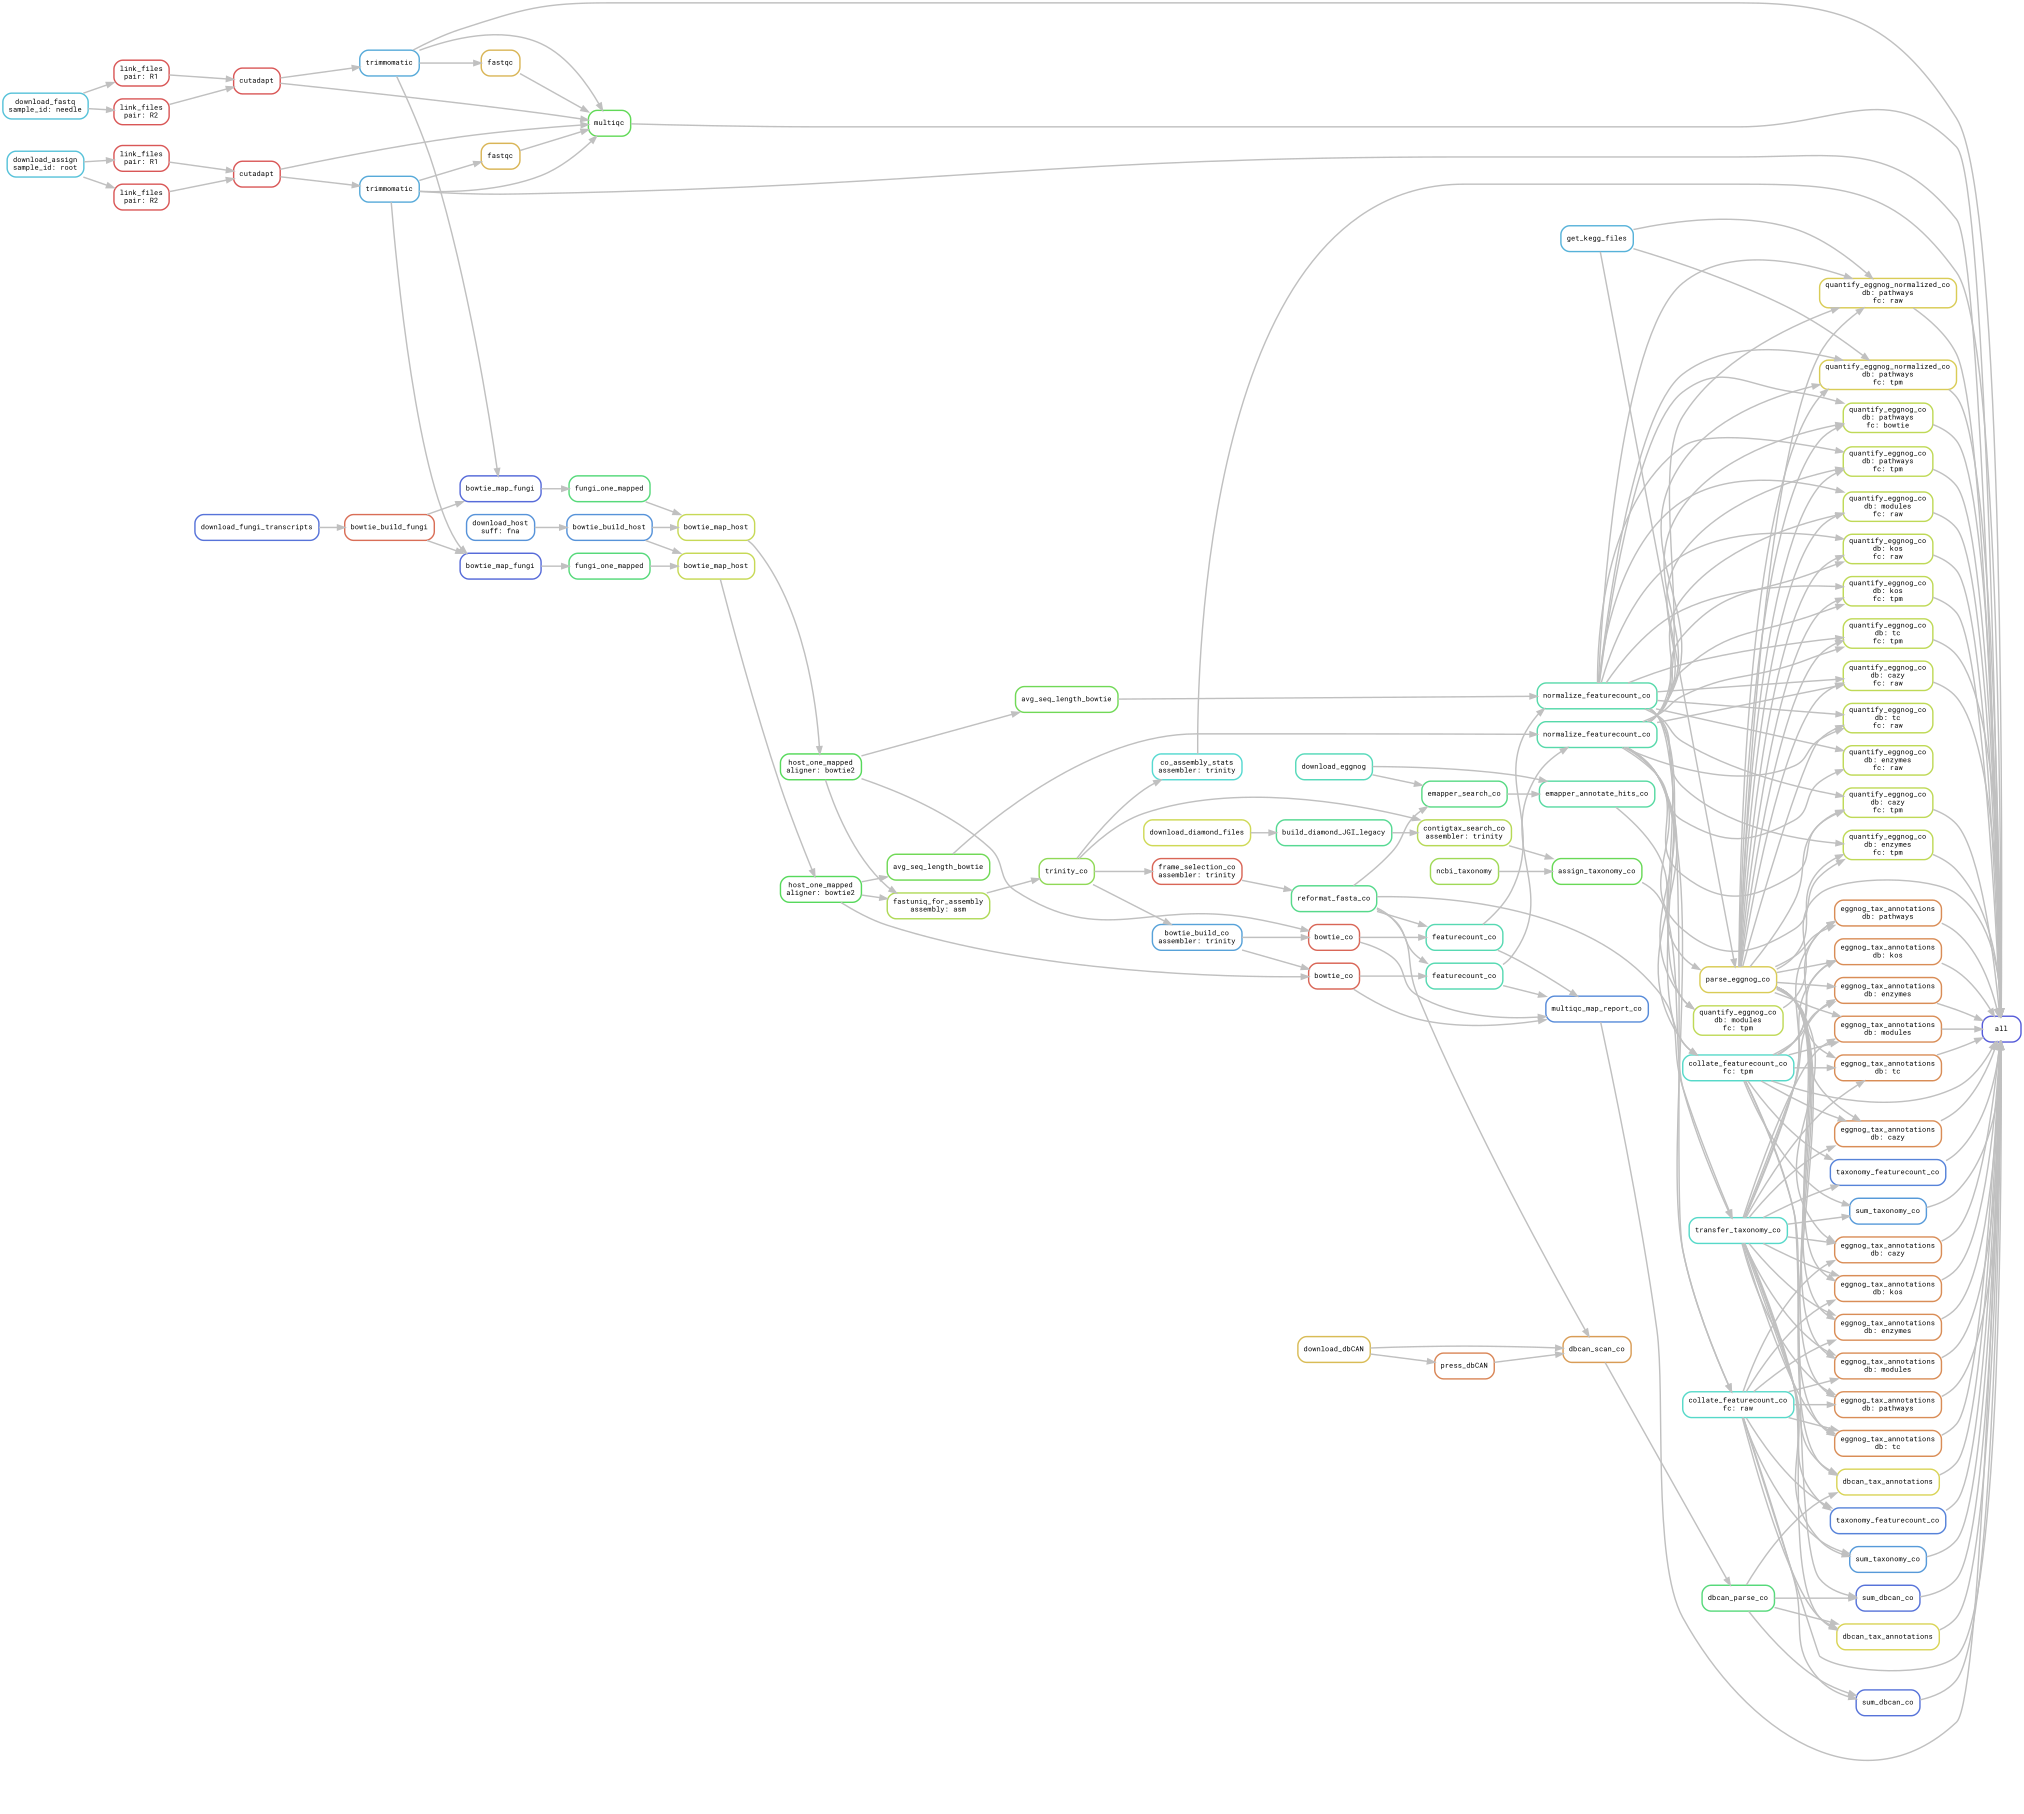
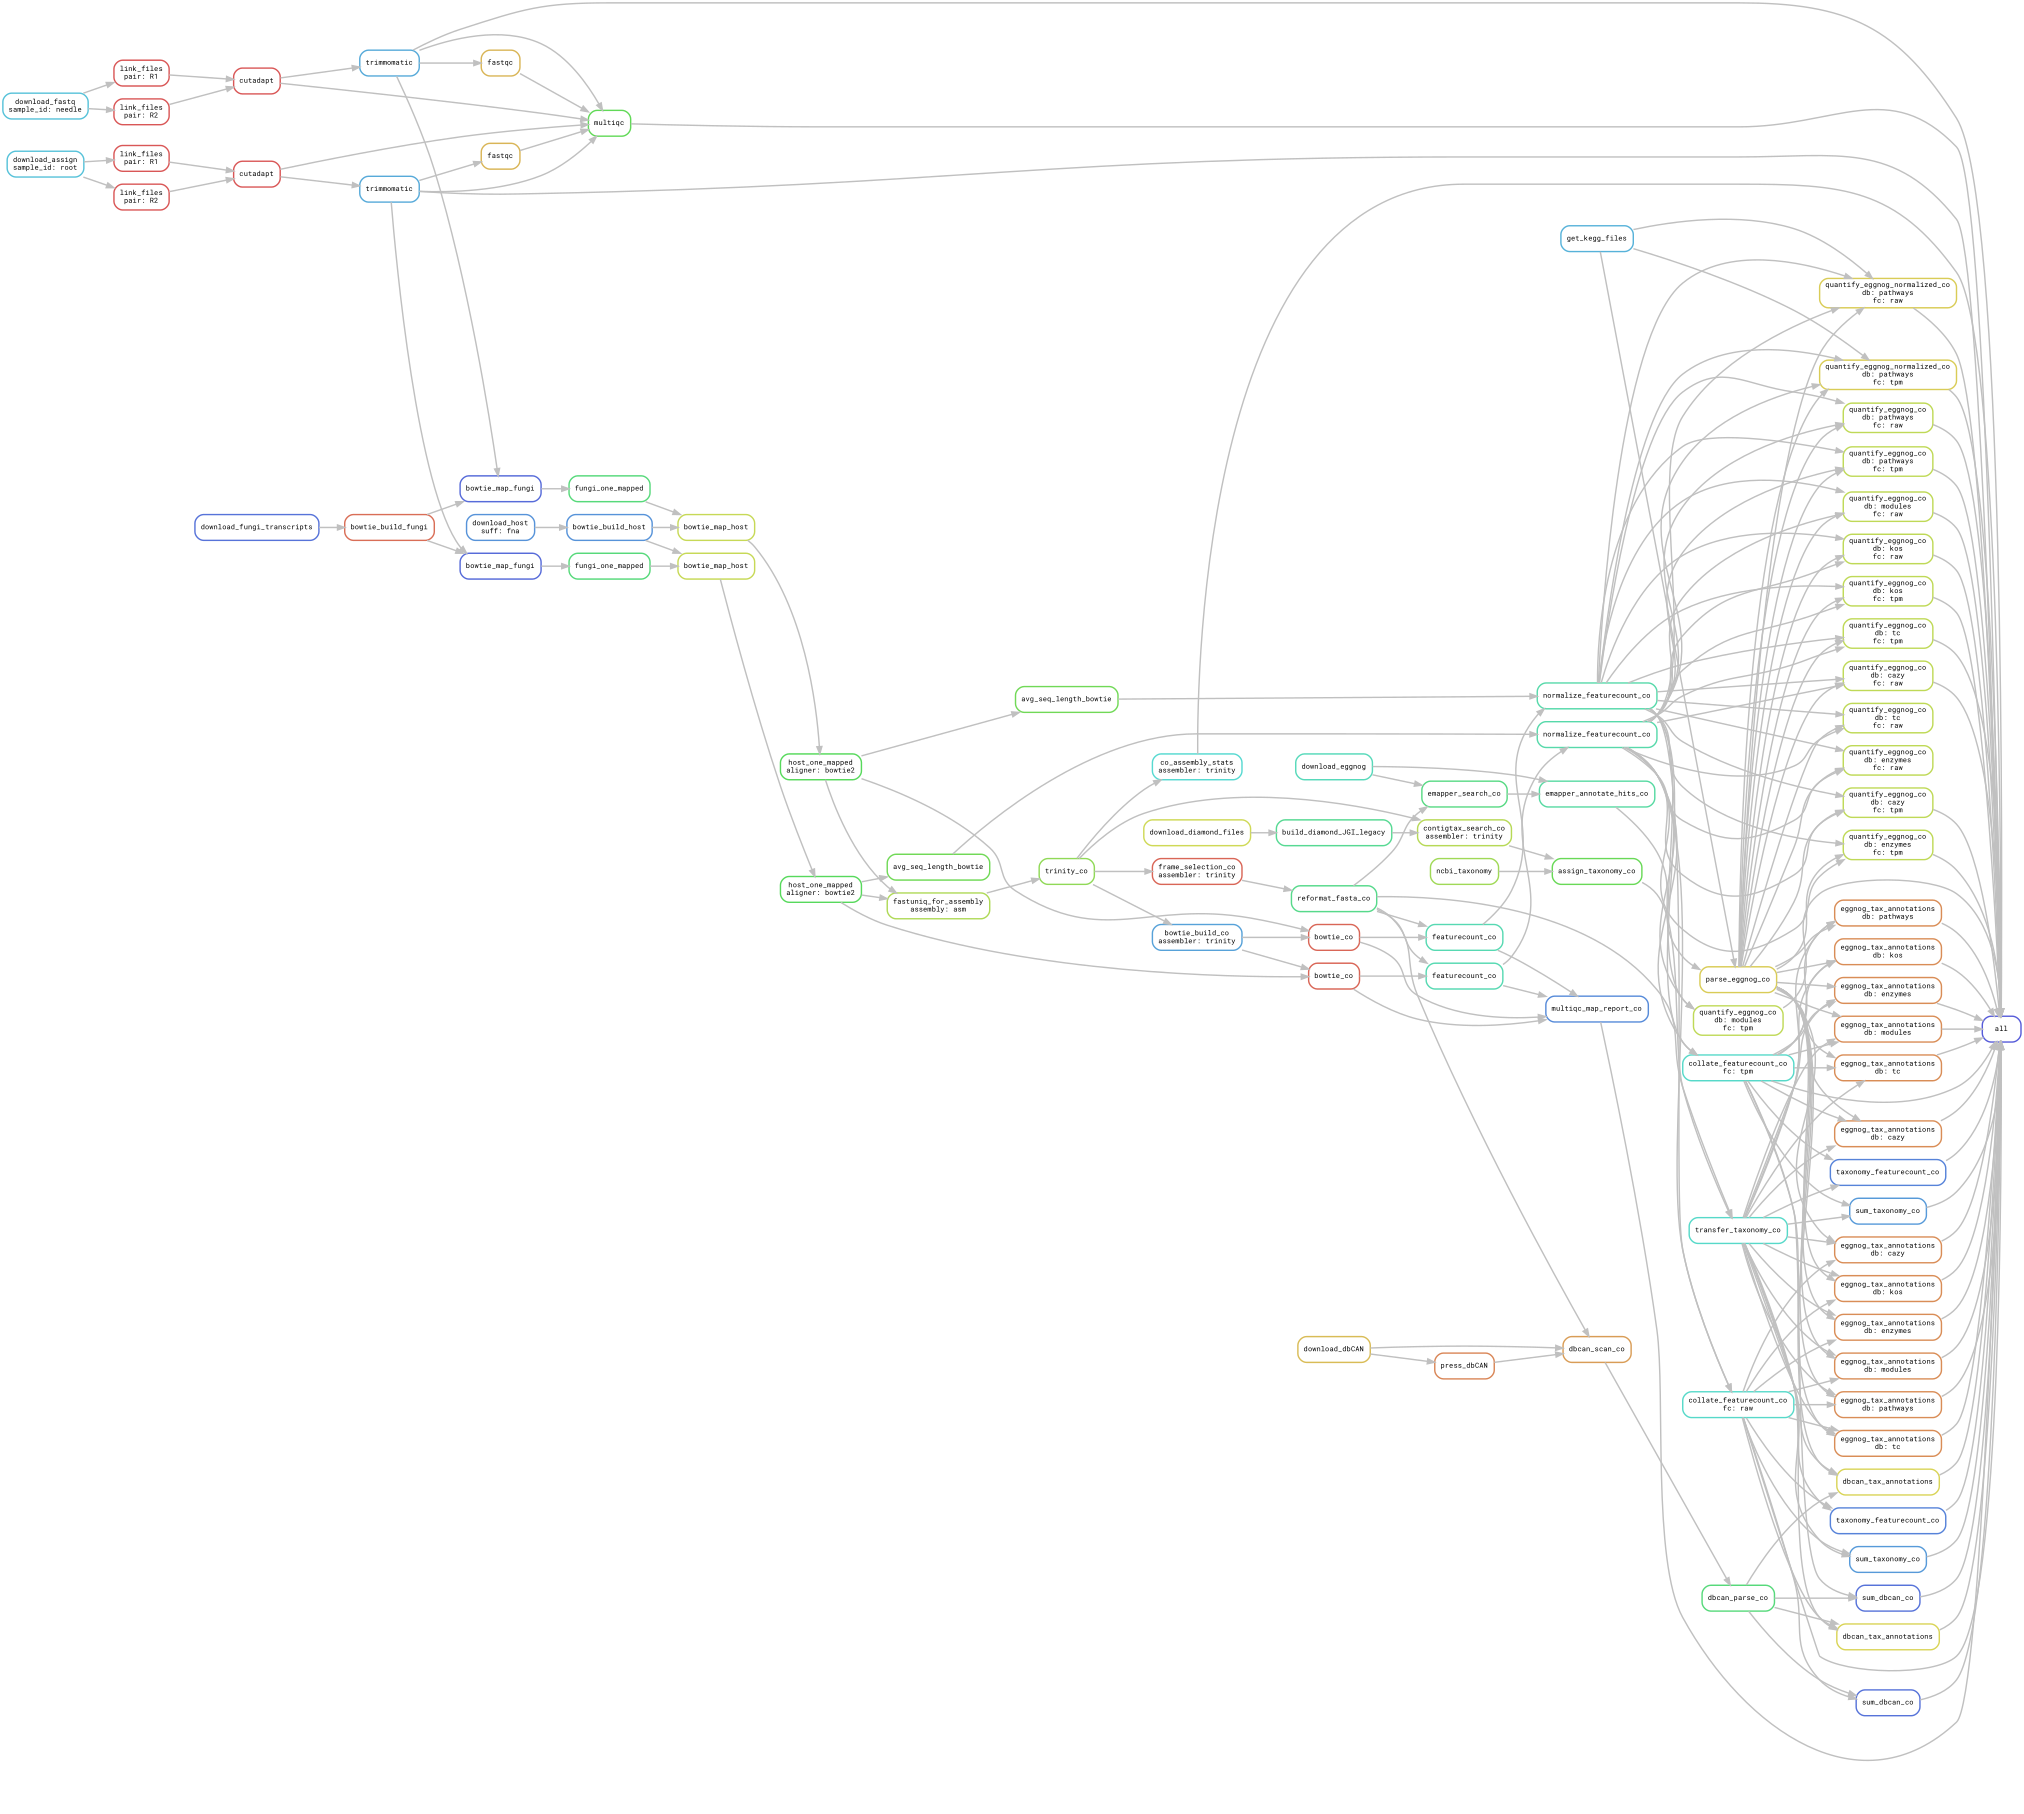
  digraph {
    bgcolor=white
    fontname="Roboto Mono"
    rankdir=LR
    node [color="0.20 0.6 0.85" fontname="Roboto Mono" fontsize=10 penwidth=2 shape=box style=rounded]
    edge [color=grey fontname="Roboto Mono" penwidth=2]
    n1 [color="0.66 0.6 0.85" label=all]
    n2 [color="0.56 0.6 0.85" label=trimmomatic]
    n3 [color="0.32 0.6 0.85" label=multiqc]
    n4 [color="0.12 0.6 0.85" label=fastqc]
    n5 [color="0.64 0.6 0.85" label=bowtie_map_fungi]
    n6 [color="0.38 0.6 0.85" label=fungi_one_mapped]
    n7 [color="0.00 0.6 0.85" label=cutadapt]
    n8 [color="0.00 0.6 0.85" label="link_files\npair: R1"]
    n9 [color="0.53 0.6 0.85" label="download_fastq\nsample_id: needle"]
    n10 [color="0.00 0.6 0.85" label="link_files\npair: R2"]
    n11 [color="0.56 0.6 0.85" label=trimmomatic]
    n12 [color="0.12 0.6 0.85" label=fastqc]
    n13 [color="0.64 0.6 0.85" label=bowtie_map_fungi]
    n14 [color="0.38 0.6 0.85" label=fungi_one_mapped]
    n15 [color="0.00 0.6 0.85" label=cutadapt]
    n16 [color="0.00 0.6 0.85" label="link_files\npair: R1"]
    n17 [color="0.53 0.6 0.85" label="download_assign\nsample_id: root"]
    n18 [color="0.00 0.6 0.85" label="link_files\npair: R2"]
    n19 [label="quantify_eggnog_co\ndb: enzymes\nfc: raw"]
    n20 [color="0.44 0.6 0.85" label=normalize_featurecount_co]
    n21 [label="quantify_eggnog_co\ndb: enzymes\nfc: tpm"]
-   n22 [label="quantify_eggnog_co\ndb: pathways\nfc: bowtie"]
+   n22 [label="quantify_eggnog_co\ndb: pathways\nfc: raw"]
    n23 [label="quantify_eggnog_co\ndb: pathways\nfc: tpm"]
    n24 [color="0.15 0.6 0.85" label="quantify_eggnog_normalized_co\ndb: pathways\nfc: raw"]
    n25 [color="0.15 0.6 0.85" label="quantify_eggnog_normalized_co\ndb: pathways\nfc: tpm"]
    n26 [label="quantify_eggnog_co\ndb: modules\nfc: raw"]
    n27 [label="quantify_eggnog_co\ndb: modules\nfc: tpm"]
    n28 [label="quantify_eggnog_co\ndb: kos\nfc: raw"]
    n29 [label="quantify_eggnog_co\ndb: kos\nfc: tpm"]
    n30 [label="quantify_eggnog_co\ndb: tc\nfc: raw"]
    n31 [label="quantify_eggnog_co\ndb: tc\nfc: tpm"]
    n32 [label="quantify_eggnog_co\ndb: cazy\nfc: raw"]
    n33 [label="quantify_eggnog_co\ndb: cazy\nfc: tpm"]
    n34 [color="0.48 0.6 0.85" label="collate_featurecount_co\nfc: raw"]
    n35 [color="0.48 0.6 0.85" label="collate_featurecount_co\nfc: tpm"]
    n36 [color="0.07 0.6 0.85" label="eggnog_tax_annotations\ndb: kos"]
    n37 [color="0.07 0.6 0.85" label="eggnog_tax_annotations\ndb: enzymes"]
    n38 [color="0.07 0.6 0.85" label="eggnog_tax_annotations\ndb: modules"]
    n39 [color="0.07 0.6 0.85" label="eggnog_tax_annotations\ndb: pathways"]
    n40 [color="0.07 0.6 0.85" label="eggnog_tax_annotations\ndb: tc"]
    n41 [color="0.07 0.6 0.85" label="eggnog_tax_annotations\ndb: cazy"]
    n42 [color="0.61 0.6 0.85" label=taxonomy_featurecount_co]
    n43 [color="0.63 0.6 0.85" label=sum_dbcan_co]
    n44 [color="0.58 0.6 0.85" label=sum_taxonomy_co]
    n45 [color="0.16 0.6 0.85" label=dbcan_tax_annotations]
    n46 [color="0.07 0.6 0.85" label="eggnog_tax_annotations\ndb: kos"]
    n47 [color="0.07 0.6 0.85" label="eggnog_tax_annotations\ndb: enzymes"]
    n48 [color="0.07 0.6 0.85" label="eggnog_tax_annotations\ndb: modules"]
    n49 [color="0.07 0.6 0.85" label="eggnog_tax_annotations\ndb: pathways"]
    n50 [color="0.07 0.6 0.85" label="eggnog_tax_annotations\ndb: tc"]
    n51 [color="0.07 0.6 0.85" label="eggnog_tax_annotations\ndb: cazy"]
    n52 [color="0.61 0.6 0.85" label=taxonomy_featurecount_co]
    n53 [color="0.63 0.6 0.85" label=sum_dbcan_co]
    n54 [color="0.58 0.6 0.85" label=sum_taxonomy_co]
    n55 [color="0.16 0.6 0.85" label=dbcan_tax_annotations]
    n56 [color="0.45 0.6 0.85" label=featurecount_co]
    n57 [color="0.60 0.6 0.85" label=multiqc_map_report_co]
    n58 [color="0.40 0.6 0.85" label=reformat_fasta_co]
    n59 [color="0.45 0.6 0.85" label=featurecount_co]
    n60 [color="0.39 0.6 0.85" label=emapper_search_co]
    n61 [color="0.48 0.6 0.85" label=transfer_taxonomy_co]
    n62 [color="0.09 0.6 0.85" label=dbcan_scan_co]
    n63 [color="0.44 0.6 0.85" label=normalize_featurecount_co]
    n64 [color="0.43 0.6 0.85" label=emapper_annotate_hits_co]
    n65 [color="0.38 0.6 0.85" label=dbcan_parse_co]
    n66 [color="0.02 0.6 0.85" label="frame_selection_co\nassembler: trinity"]
    n67 [color="0.26 0.6 0.85" label=trinity_co]
    n68 [color="0.57 0.6 0.85" label="bowtie_build_co\nassembler: trinity"]
    n69 [color="0.49 0.6 0.85" label="co_assembly_stats\nassembler: trinity"]
    n70 [color="0.21 0.6 0.85" label="contigtax_search_co\nassembler: trinity"]
    n71 [color="0.02 0.6 0.85" label=bowtie_co]
    n72 [color="0.02 0.6 0.85" label=bowtie_co]
    n73 [color="0.31 0.6 0.85" label=assign_taxonomy_co]
    n74 [color="0.22 0.6 0.85" label="fastuniq_for_assembly\nassembly: asm"]
    n75 [color="0.34 0.6 0.85" label="host_one_mapped\naligner: bowtie2"]
    n76 [color="0.30 0.6 0.85" label=avg_seq_length_bowtie]
    n77 [color="0.19 0.6 0.85" label=bowtie_map_host]
    n78 [color="0.59 0.6 0.85" label=bowtie_build_host]
    n79 [color="0.19 0.6 0.85" label=bowtie_map_host]
    n80 [color="0.34 0.6 0.85" label="host_one_mapped\naligner: bowtie2"]
    n81 [color="0.59 0.6 0.85" label="download_host\nsuff: fna"]
    n82 [color="0.03 0.6 0.85" label=bowtie_build_fungi]
    n83 [color="0.63 0.6 0.85" label=download_fungi_transcripts]
    n84 [color="0.30 0.6 0.85" label=avg_seq_length_bowtie]
    n85 [color="0.15 0.6 0.85" label=parse_eggnog_co]
    n86 [color="0.46 0.6 0.85" label=download_eggnog]
    n87 [color="0.55 0.6 0.85" label=get_kegg_files]
    n88 [color="0.41 0.6 0.85" label=build_diamond_JGI_legacy]
    n89 [color="0.18 0.6 0.85" label=download_diamond_files]
    n90 [color="0.24 0.6 0.85" label=ncbi_taxonomy]
    n91 [color="0.13 0.6 0.85" label=download_dbCAN]
    n92 [color="0.06 0.6 0.85" label=press_dbCAN]
    n2 -> n1
    n2 -> n3
    n2 -> n4
    n2 -> n5
    n3 -> n1
    n4 -> n3
    n5 -> n6
    n6 -> n77
    n7 -> n2
    n7 -> n3
    n8 -> n7
    n9 -> n8
    n9 -> n10
    n10 -> n7
    n11 -> n1
    n11 -> n3
    n11 -> n12
    n11 -> n13
    n12 -> n3
    n13 -> n14
    n14 -> n79
    n15 -> n3
    n15 -> n11
    n16 -> n15
    n17 -> n16
    n17 -> n18
    n18 -> n15
    n20 -> n19
    n20 -> n21
    n20 -> n22
    n20 -> n23
    n20 -> n24
    n20 -> n25
    n20 -> n26
    n20 -> n27
    n20 -> n28
    n20 -> n29
    n20 -> n30
    n20 -> n31
    n20 -> n32
    n20 -> n33
    n20 -> n34
    n20 -> n35
    n21 -> n1
    n22 -> n1
    n23 -> n1
    n24 -> n1
    n25 -> n1
    n26 -> n1
    n27 -> n1
    n28 -> n1
    n29 -> n1
    n31 -> n1
    n32 -> n1
    n33 -> n1
    n34 -> n1
    n34 -> n36
    n34 -> n37
    n34 -> n38
    n34 -> n39
    n34 -> n40
    n34 -> n41
    n34 -> n42
    n34 -> n43
    n34 -> n44
    n34 -> n45
    n35 -> n1
    n35 -> n46
    n35 -> n47
    n35 -> n48
    n35 -> n49
    n35 -> n50
    n35 -> n51
    n35 -> n52
    n35 -> n53
    n35 -> n54
    n35 -> n55
    n36 -> n1
    n37 -> n1
    n38 -> n1
    n39 -> n1
    n40 -> n1
    n41 -> n1
    n42 -> n1
    n43 -> n1
    n44 -> n1
    n45 -> n1
    n46 -> n1
    n47 -> n1
    n48 -> n1
    n49 -> n1
    n50 -> n1
    n51 -> n1
    n52 -> n1
    n53 -> n1
    n54 -> n1
    n55 -> n1
    n56 -> n20
    n56 -> n57
    n57 -> n1
    n58 -> n56
    n58 -> n59
    n58 -> n60
    n58 -> n61
    n58 -> n62
    n59 -> n57
    n59 -> n63
    n60 -> n64
    n61 -> n36
    n61 -> n37
    n61 -> n38
    n61 -> n39
    n61 -> n40
    n61 -> n41
    n61 -> n42
    n61 -> n44
    n61 -> n45
    n61 -> n46
    n61 -> n47
    n61 -> n48
    n61 -> n49
    n61 -> n50
    n61 -> n51
    n61 -> n52
    n61 -> n54
    n61 -> n55
    n62 -> n65
    n63 -> n19
    n63 -> n21
    n63 -> n22
    n63 -> n23
    n63 -> n24
    n63 -> n25
    n63 -> n26
    n63 -> n27
    n63 -> n28
    n63 -> n29
    n63 -> n30
    n63 -> n31
    n63 -> n32
    n63 -> n33
    n63 -> n34
    n63 -> n35
    n64 -> n85
    n65 -> n43
    n65 -> n45
    n65 -> n53
    n65 -> n55
    n66 -> n58
    n67 -> n66
    n67 -> n68
    n67 -> n69
    n67 -> n70
    n68 -> n71
    n68 -> n72
    n69 -> n1
    n70 -> n73
    n71 -> n56
    n71 -> n57
    n72 -> n57
    n72 -> n59
    n73 -> n61
    n74 -> n67
    n75 -> n71
    n75 -> n74
    n75 -> n76
    n76 -> n20
    n77 -> n75
    n78 -> n77
    n78 -> n79
    n79 -> n80
    n80 -> n72
    n80 -> n74
    n80 -> n84
    n81 -> n78
    n82 -> n5
    n82 -> n13
    n83 -> n82
    n84 -> n63
+   n85 -> n19
    n85 -> n21
    n85 -> n22
    n85 -> n23
    n85 -> n24
    n85 -> n25
    n85 -> n26
    n85 -> n28
    n85 -> n29
    n85 -> n30
    n85 -> n31
    n85 -> n32
    n85 -> n33
    n85 -> n36
    n85 -> n37
    n85 -> n38
    n85 -> n39
    n85 -> n40
    n85 -> n41
    n85 -> n46
    n85 -> n47
    n85 -> n48
    n85 -> n49
    n85 -> n50
    n85 -> n51
    n86 -> n60
    n86 -> n64
    n87 -> n24
    n87 -> n25
    n87 -> n85
    n88 -> n70
    n89 -> n88
    n90 -> n73
    n91 -> n62
    n91 -> n92
    n92 -> n62
  }
